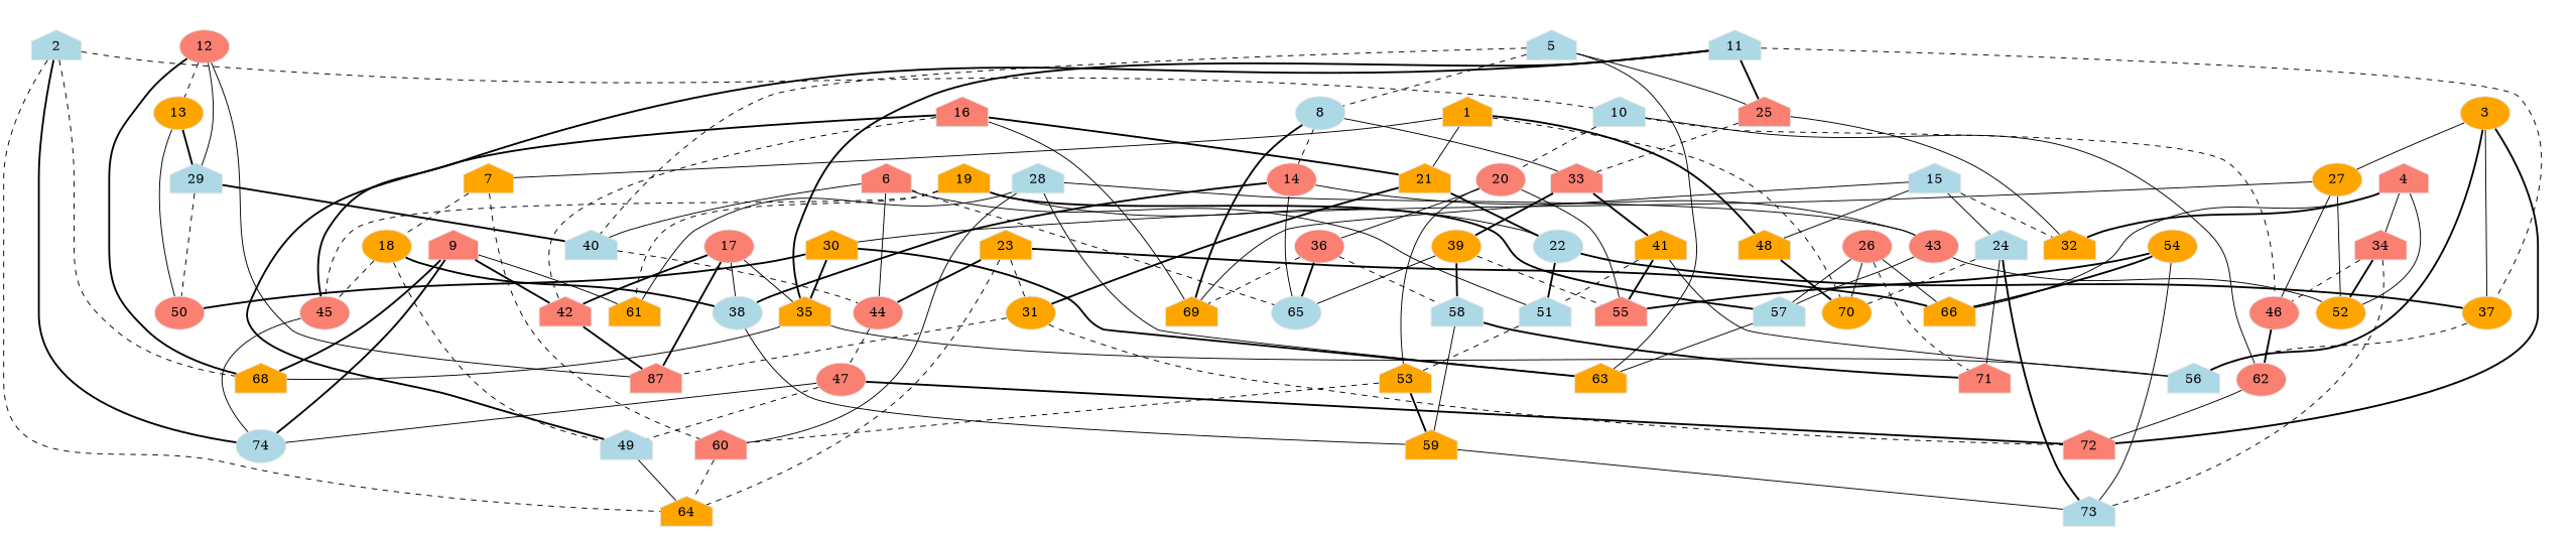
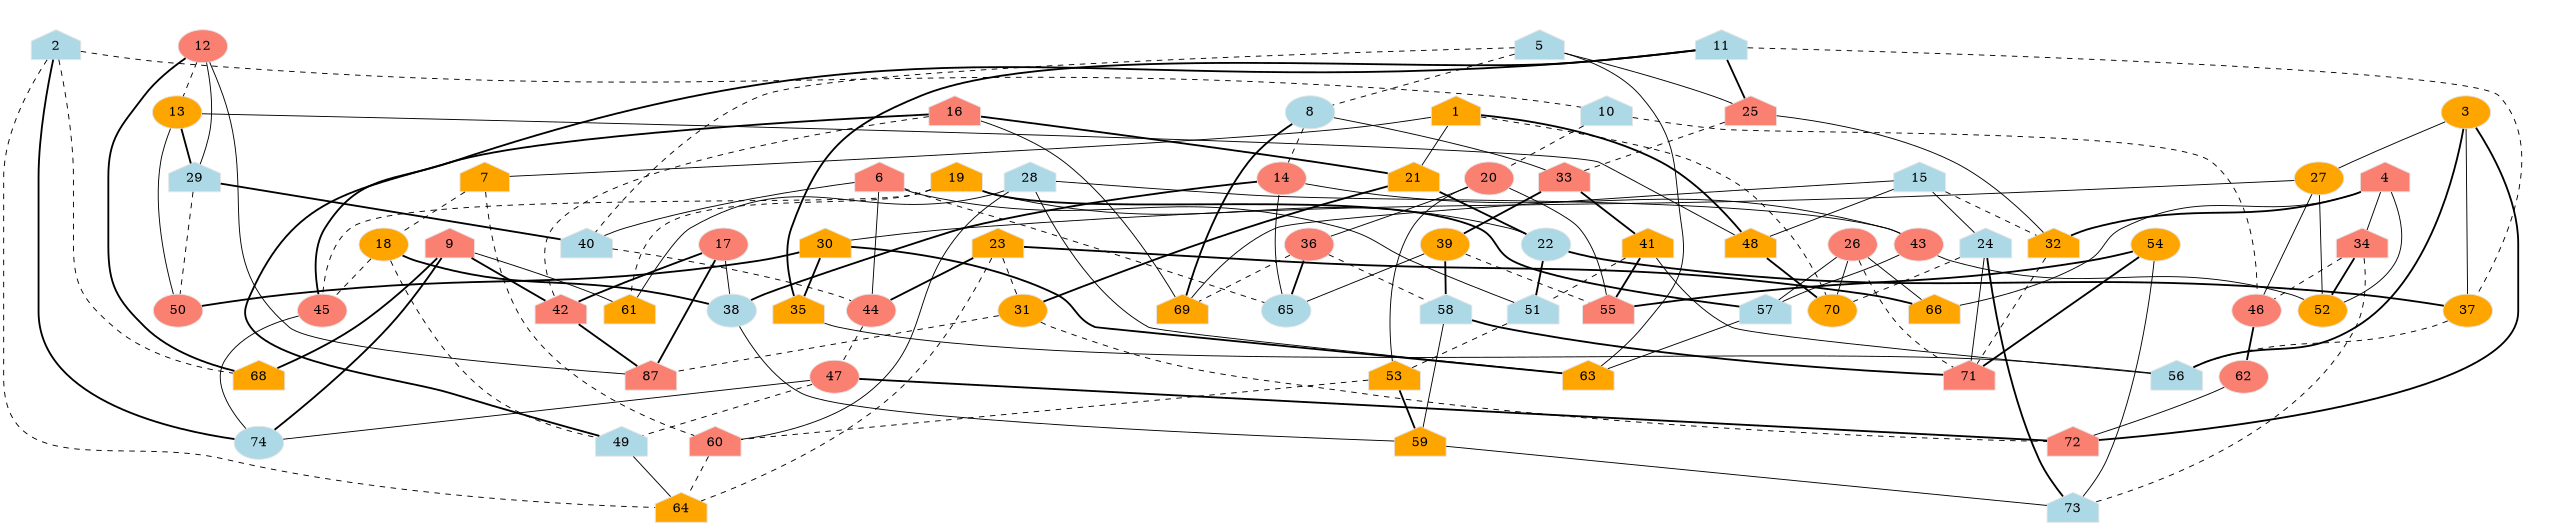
  graph {
    node [color=gray90 fillcolor=orange shape=house style=filled]
    edge [style=solid]
    1
    7
    21
    48
    70 [shape=ellipse]
    18 [shape=ellipse]
    60 [fillcolor=salmon]
    22 [fillcolor=lightblue shape=ellipse]
    31 [shape=ellipse]
    2 [fillcolor=lightblue]
    10 [fillcolor=lightblue]
    64
    68
    74 [fillcolor=lightblue shape=ellipse]
    20 [fillcolor=salmon shape=ellipse]
    46 [fillcolor=salmon shape=ellipse]
    62 [fillcolor=salmon shape=ellipse]
    3 [shape=ellipse]
    27 [shape=ellipse]
    37 [shape=ellipse]
    56 [fillcolor=lightblue]
    72 [fillcolor=salmon]
    52 [shape=ellipse]
    30
    4 [fillcolor=salmon]
    32
    34 [fillcolor=salmon]
    66
    71 [fillcolor=salmon]
    73 [fillcolor=lightblue]
    5 [fillcolor=lightblue]
    8 [fillcolor=lightblue shape=ellipse]
    25 [fillcolor=salmon]
    40 [fillcolor=lightblue]
    63
    14 [fillcolor=salmon shape=ellipse]
    33 [fillcolor=salmon]
    69
    44 [fillcolor=salmon shape=ellipse]
    6 [fillcolor=salmon]
    51 [fillcolor=lightblue]
    65 [fillcolor=lightblue shape=ellipse]
    47 [fillcolor=salmon shape=ellipse]
    53
    45 [fillcolor=salmon shape=ellipse]
    38 [fillcolor=lightblue shape=ellipse]
    49 [fillcolor=lightblue]
    54 [shape=ellipse]
    55 [fillcolor=salmon]
    43 [fillcolor=salmon shape=ellipse]
    39 [shape=ellipse]
    41
    9 [fillcolor=salmon]
    42 [fillcolor=salmon]
    61
    n56 [fillcolor=salmon label=87]
    36 [fillcolor=salmon shape=ellipse]
    11 [fillcolor=lightblue]
    35
    12 [fillcolor=salmon shape=ellipse]
    13 [shape=ellipse]
    29 [fillcolor=lightblue]
    50 [fillcolor=salmon shape=ellipse]
    59
    57 [fillcolor=lightblue]
    15 [fillcolor=lightblue]
    24 [fillcolor=lightblue]
    16 [fillcolor=salmon]
    17 [fillcolor=salmon shape=ellipse]
    19
    58 [fillcolor=lightblue]
    23
    26 [fillcolor=salmon shape=ellipse]
    28 [fillcolor=lightblue]
    1 -- 7
    1 -- 21
    1 -- 48 [style=bold]
    1 -- 70 [style=dashed]
    7 -- 18 [style=dashed]
    7 -- 60 [style=dashed]
    21 -- 22 [style=bold]
    21 -- 31 [style=bold]
    48 -- 70 [style=bold]
    18 -- 45 [style=dashed]
    18 -- 38 [style=bold]
    18 -- 49 [style=dashed]
    60 -- 64 [style=dashed]
    22 -- 37 [style=bold]
    22 -- 51 [style=bold]
    31 -- 72 [style=dashed]
    31 -- n56 [style=dashed]
    2 -- 10 [style=dashed]
    2 -- 64 [style=dashed]
    2 -- 68 [style=dashed]
    2 -- 74 [style=bold]
    10 -- 20 [style=dashed]
    10 -- 46 [style=dashed]
-   10 -- 62
    20 -- 53
    20 -- 55
    20 -- 36
    46 -- 62 [style=bold]
    62 -- 72
    3 -- 27
    3 -- 37
    3 -- 56 [style=bold]
    3 -- 72 [style=bold]
    27 -- 46
    27 -- 52
    27 -- 30
    37 -- 56 [style=dashed]
    30 -- 63 [style=bold]
    30 -- 35 [style=bold]
    30 -- 50 [style=bold]
    4 -- 52
    4 -- 32 [style=bold]
    4 -- 34
    4 -- 66
+   32 -- 71 [style=dashed]
    34 -- 46 [style=dashed]
    34 -- 52 [style=bold]
    34 -- 73 [style=dashed]
    5 -- 8 [style=dashed]
    5 -- 25
    5 -- 40 [style=dashed]
    5 -- 63
    8 -- 14 [style=dashed]
    8 -- 33
    8 -- 69 [style=bold]
    25 -- 32
    25 -- 33 [style=dashed]
    40 -- 44 [style=dashed]
    14 -- 65
    14 -- 38 [style=bold]
    14 -- 43
    33 -- 39 [style=bold]
    33 -- 41 [style=bold]
    44 -- 47 [style=dashed]
    6 -- 40
    6 -- 44
    6 -- 51
    6 -- 65 [style=dashed]
    51 -- 53 [style=dashed]
    47 -- 74
    47 -- 72 [style=bold]
    47 -- 49 [style=dashed]
    53 -- 60 [style=dashed]
    53 -- 59 [style=bold]
    45 -- 74
    38 -- 59
    49 -- 64
-   54 -- 66 [style=bold]
+   54 -- 71 [style=bold]
    54 -- 73
    54 -- 55 [style=bold]
    43 -- 52
    43 -- 57
    39 -- 65
    39 -- 55 [style=dashed]
    39 -- 58 [style=bold]
    41 -- 56
    41 -- 51 [style=dashed]
    41 -- 55 [style=bold]
    9 -- 68 [style=bold]
    9 -- 74 [style=bold]
    9 -- 42 [style=bold]
    9 -- 61
    42 -- n56 [style=bold]
    36 -- 69 [style=dashed]
    36 -- 65 [style=bold]
    36 -- 58 [style=dashed]
    11 -- 37 [style=dashed]
    11 -- 25 [style=bold]
    11 -- 45 [style=bold]
    11 -- 35 [style=bold]
-   35 -- 68
    35 -- 56
    12 -- 68 [style=bold]
    12 -- n56
    12 -- 13 [style=dashed]
    12 -- 29
+   13 -- 48
    13 -- 29 [style=bold]
    13 -- 50
    29 -- 40 [style=bold]
    29 -- 50 [style=dashed]
    59 -- 73
    57 -- 63
    15 -- 48
    15 -- 32 [style=dashed]
    15 -- 69
    15 -- 24
    24 -- 70 [style=dashed]
    24 -- 71
    24 -- 73 [style=bold]
    16 -- 21 [style=bold]
    16 -- 69
    16 -- 49 [style=bold]
    16 -- 42 [style=dashed]
    17 -- 38
    17 -- 42 [style=bold]
    17 -- n56 [style=bold]
-   17 -- 35
    19 -- 22
    19 -- 45 [style=dashed]
    19 -- 61 [style=dashed]
    19 -- 57 [style=bold]
    58 -- 71 [style=bold]
    58 -- 59
    23 -- 31 [style=dashed]
    23 -- 64 [style=dashed]
    23 -- 66 [style=bold]
    23 -- 44 [style=bold]
    26 -- 70
    26 -- 66
    26 -- 71 [style=dashed]
    26 -- 57
    28 -- 60
    28 -- 63
    28 -- 43
    28 -- 61
  }
